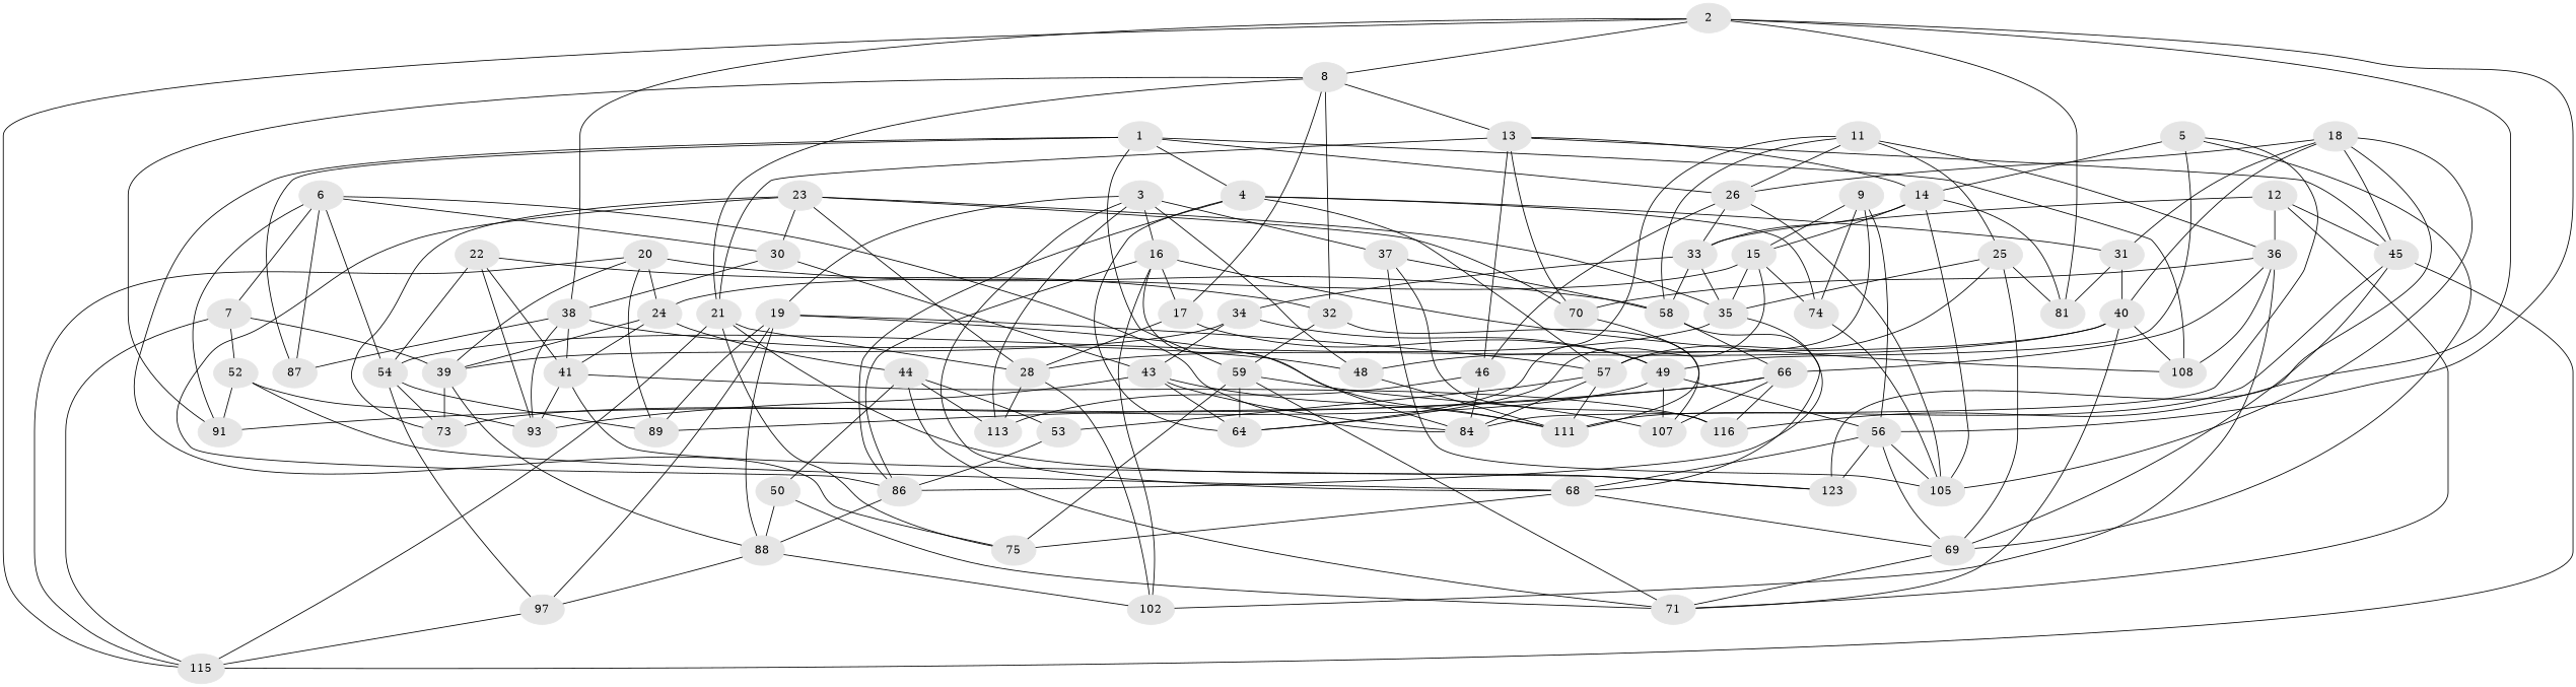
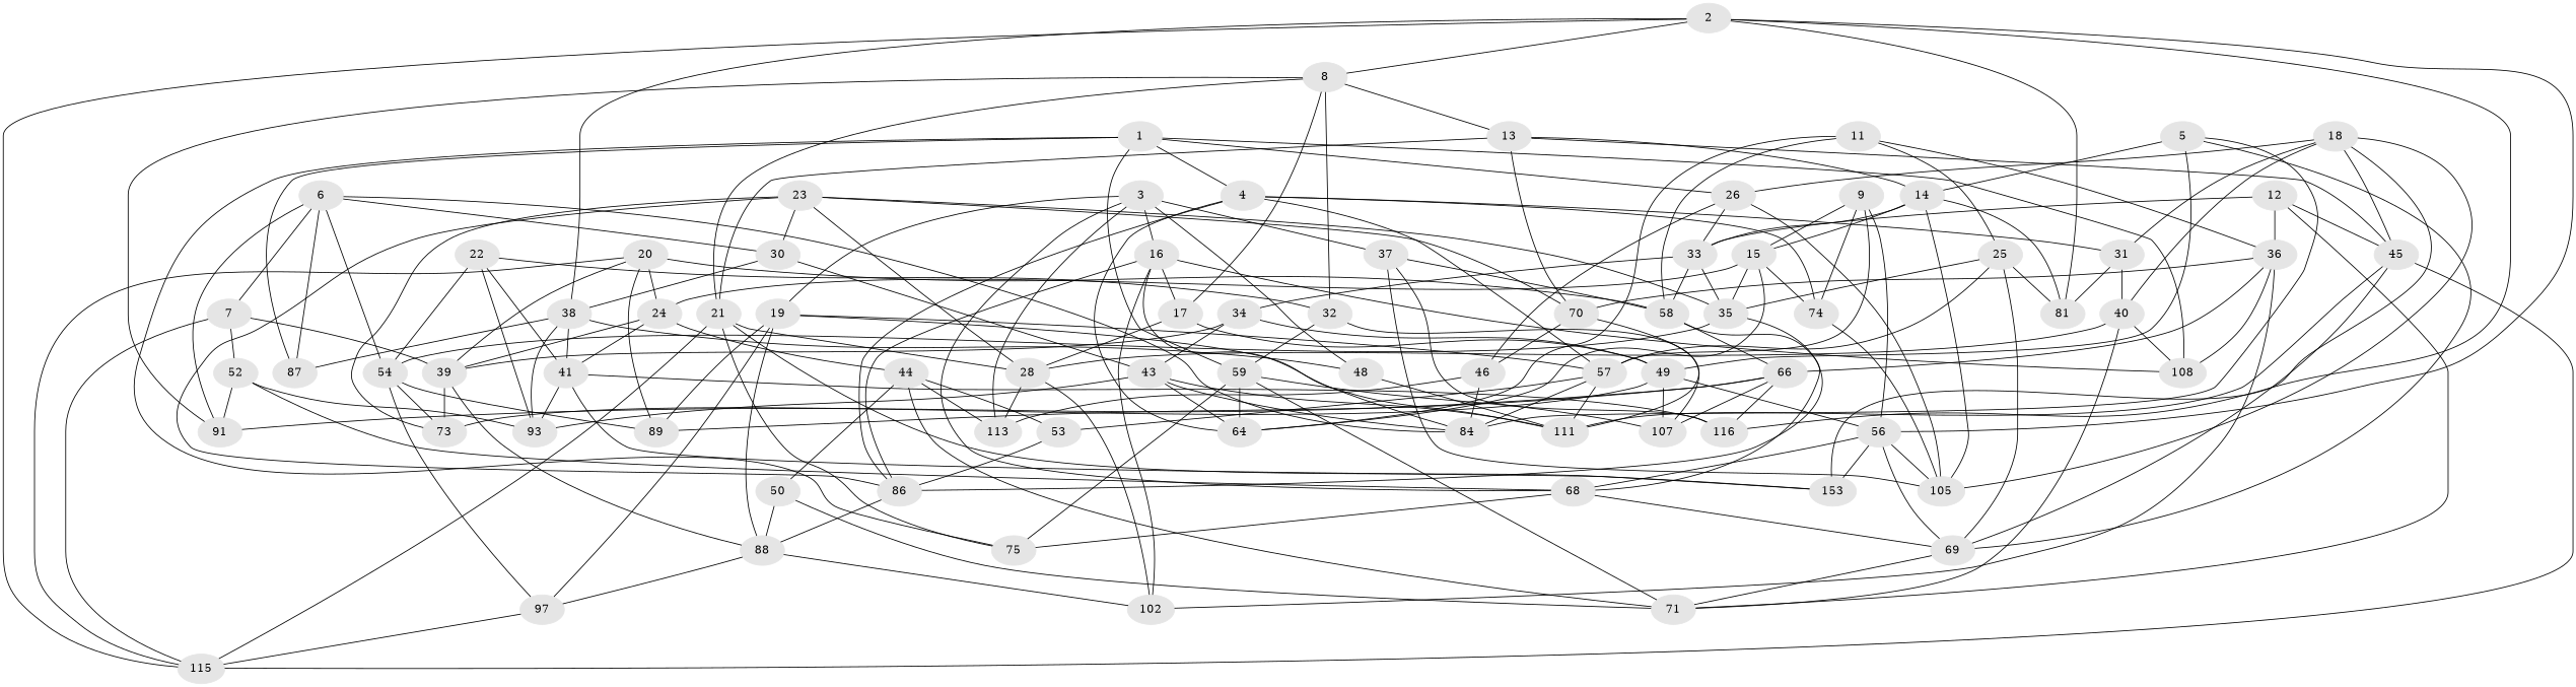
  graph {
    node [color=gray90 style=filled]
    1 [super="+10"]
    4 [super="+42"]
    26 [super="+55"]
    59 [super="+76"]
    75 [super="+125"]
    87
    108
    64 [super="+80"]
    31
    57 [super="+82"]
    74
    86 [super="+106"]
    33 [super="+124"]
    46
    105 [super="+120"]
    71 [super="+118"]
    107
    2 [super="+77"]
    8 [super="+62"]
    38 [super="+114"]
    81
    115 [super="+126"]
    116
    56 [super="+61"]
    91
    13 [super="+122"]
    17
    21 [super="+94"]
    32
    48
    41 [super="+60"]
    93
    3 [super="+103"]
    16 [super="+119"]
    19 [super="+65"]
    37
    68 [super="+79"]
    113
    84 [super="+90"]
    102
    88 [super="+117"]
    89
    97
    111 [super="+121"]
    58 [super="+98"]
    69 [super="+110"]
    40 [super="+72"]
    53
    14 [super="+101"]
    15 [super="+27"]
    5
    49 [super="+95"]
    73
    6 [super="+29"]
    7
    30
    54 [super="+78"]
    39 [super="+47"]
    52
    43 [super="+112"]
    45 [super="+51"]
    70
    28
-   123
+   123 [label=153]
    24 [super="+104"]
    35 [super="+99"]
    9
    11 [super="+63"]
    25 [super="+83"]
    36 [super="+85"]
    66 [super="+92"]
    34
    12
    44 [super="+67"]
    18 [super="+100"]
    20 [super="+96"]
    22
    23 [super="+109"]
    50
    1 -- 4
    1 -- 26
    1 -- 59
    1 -- 75
    1 -- 87
    1 -- 108
    4 -- 64
    4 -- 31
    4 -- 57
    4 -- 74
    4 -- 86
    26 -- 33
    26 -- 46
    26 -- 105
    59 -- 75
    59 -- 64
    59 -- 71
    59 -- 107
    31 -- 81
    31 -- 40
    57 -- 84
    57 -- 111
    57 -- 53
    74 -- 105
    86 -- 88
    33 -- 58
    33 -- 35
    33 -- 34
    46 -- 113
    46 -- 84
    2 -- 8
    2 -- 38
    2 -- 81
    2 -- 115
    2 -- 116
    2 -- 56
    8 -- 91
    8 -- 13
    8 -- 17
    8 -- 21
    8 -- 32
    38 -- 87
    38 -- 48
    38 -- 41
    38 -- 93
    56 -- 105
    56 -- 68
    56 -- 69
    56 -- 123
-   13 -- 46
+   70 -- 46
    13 -- 21
    13 -- 14
    13 -- 45
    13 -- 70
    17 -- 49
    17 -- 28
    21 -- 75
    21 -- 115
    21 -- 28
    21 -- 123
    32 -- 59
    32 -- 107
    48 -- 111
    41 -- 116
    41 -- 93
    41 -- 123
    3 -- 48
    3 -- 16
    3 -- 19
    3 -- 37
    3 -- 68
    3 -- 113
    16 -- 108
    16 -- 86
    16 -- 17
    16 -- 84
    16 -- 102
    19 -- 57
    19 -- 88
    19 -- 89
    19 -- 97
    19 -- 111
    37 -- 105
    37 -- 116
    37 -- 58
    68 -- 75
    68 -- 69
    88 -- 102
    88 -- 97
    97 -- 115
    58 -- 68
    58 -- 66
    69 -- 71
    40 -- 108
    40 -- 71
-   40 -- 48
    40 -- 28
    53 -- 86
    14 -- 33
    14 -- 105
    14 -- 81
    14 -- 15
    15 -- 64
    15 -- 74
    15 -- 24
    15 -- 35
    5 -- 84
    5 -- 69
    5 -- 14
    5 -- 49
    49 -- 107
    49 -- 56
    49 -- 73
    6 -- 87
    6 -- 91
    6 -- 84
    6 -- 7
    6 -- 30
    6 -- 54
    7 -- 115
    7 -- 39
    7 -- 52
    30 -- 38
    30 -- 43
    54 -- 89
    54 -- 97
    54 -- 73
    39 -- 88
    39 -- 73
    52 -- 91
    52 -- 93
    52 -- 68
    43 -- 64
    43 -- 93
    43 -- 84
    43 -- 111
    45 -- 115
    45 -- 111
    45 -- 69
    70 -- 111
    28 -- 113
    28 -- 102
    24 -- 41
    24 -- 39
    24 -- 44
    35 -- 86
    35 -- 54
    9 -- 57
    9 -- 74
    9 -- 56
    9 -- 15
-   11 -- 26
    11 -- 64
    11 -- 58
    11 -- 25 [weight=2]
    11 -- 36
    25 -- 57
    25 -- 81
    25 -- 69
    25 -- 35
    36 -- 108
    36 -- 102
    36 -- 70
    36 -- 66
    66 -- 107
    66 -- 116
    66 -- 91
    66 -- 89
    34 -- 49
    34 -- 39
    34 -- 43
    12 -- 33
    12 -- 71
    12 -- 45
    12 -- 36
    44 -- 71
    44 -- 113
    44 -- 53 [weight=2]
    44 -- 50
    18 -- 26
    18 -- 31
    18 -- 105
    18 -- 40
    18 -- 45
    18 -- 123
    20 -- 115
    20 -- 89
    20 -- 58
    20 -- 39
    20 -- 24 [weight=2]
    22 -- 32
    22 -- 41
    22 -- 93
    22 -- 54
    23 -- 86
    23 -- 73
    23 -- 30
    23 -- 70
    23 -- 28
    23 -- 35
    50 -- 71
    50 -- 88
  }
